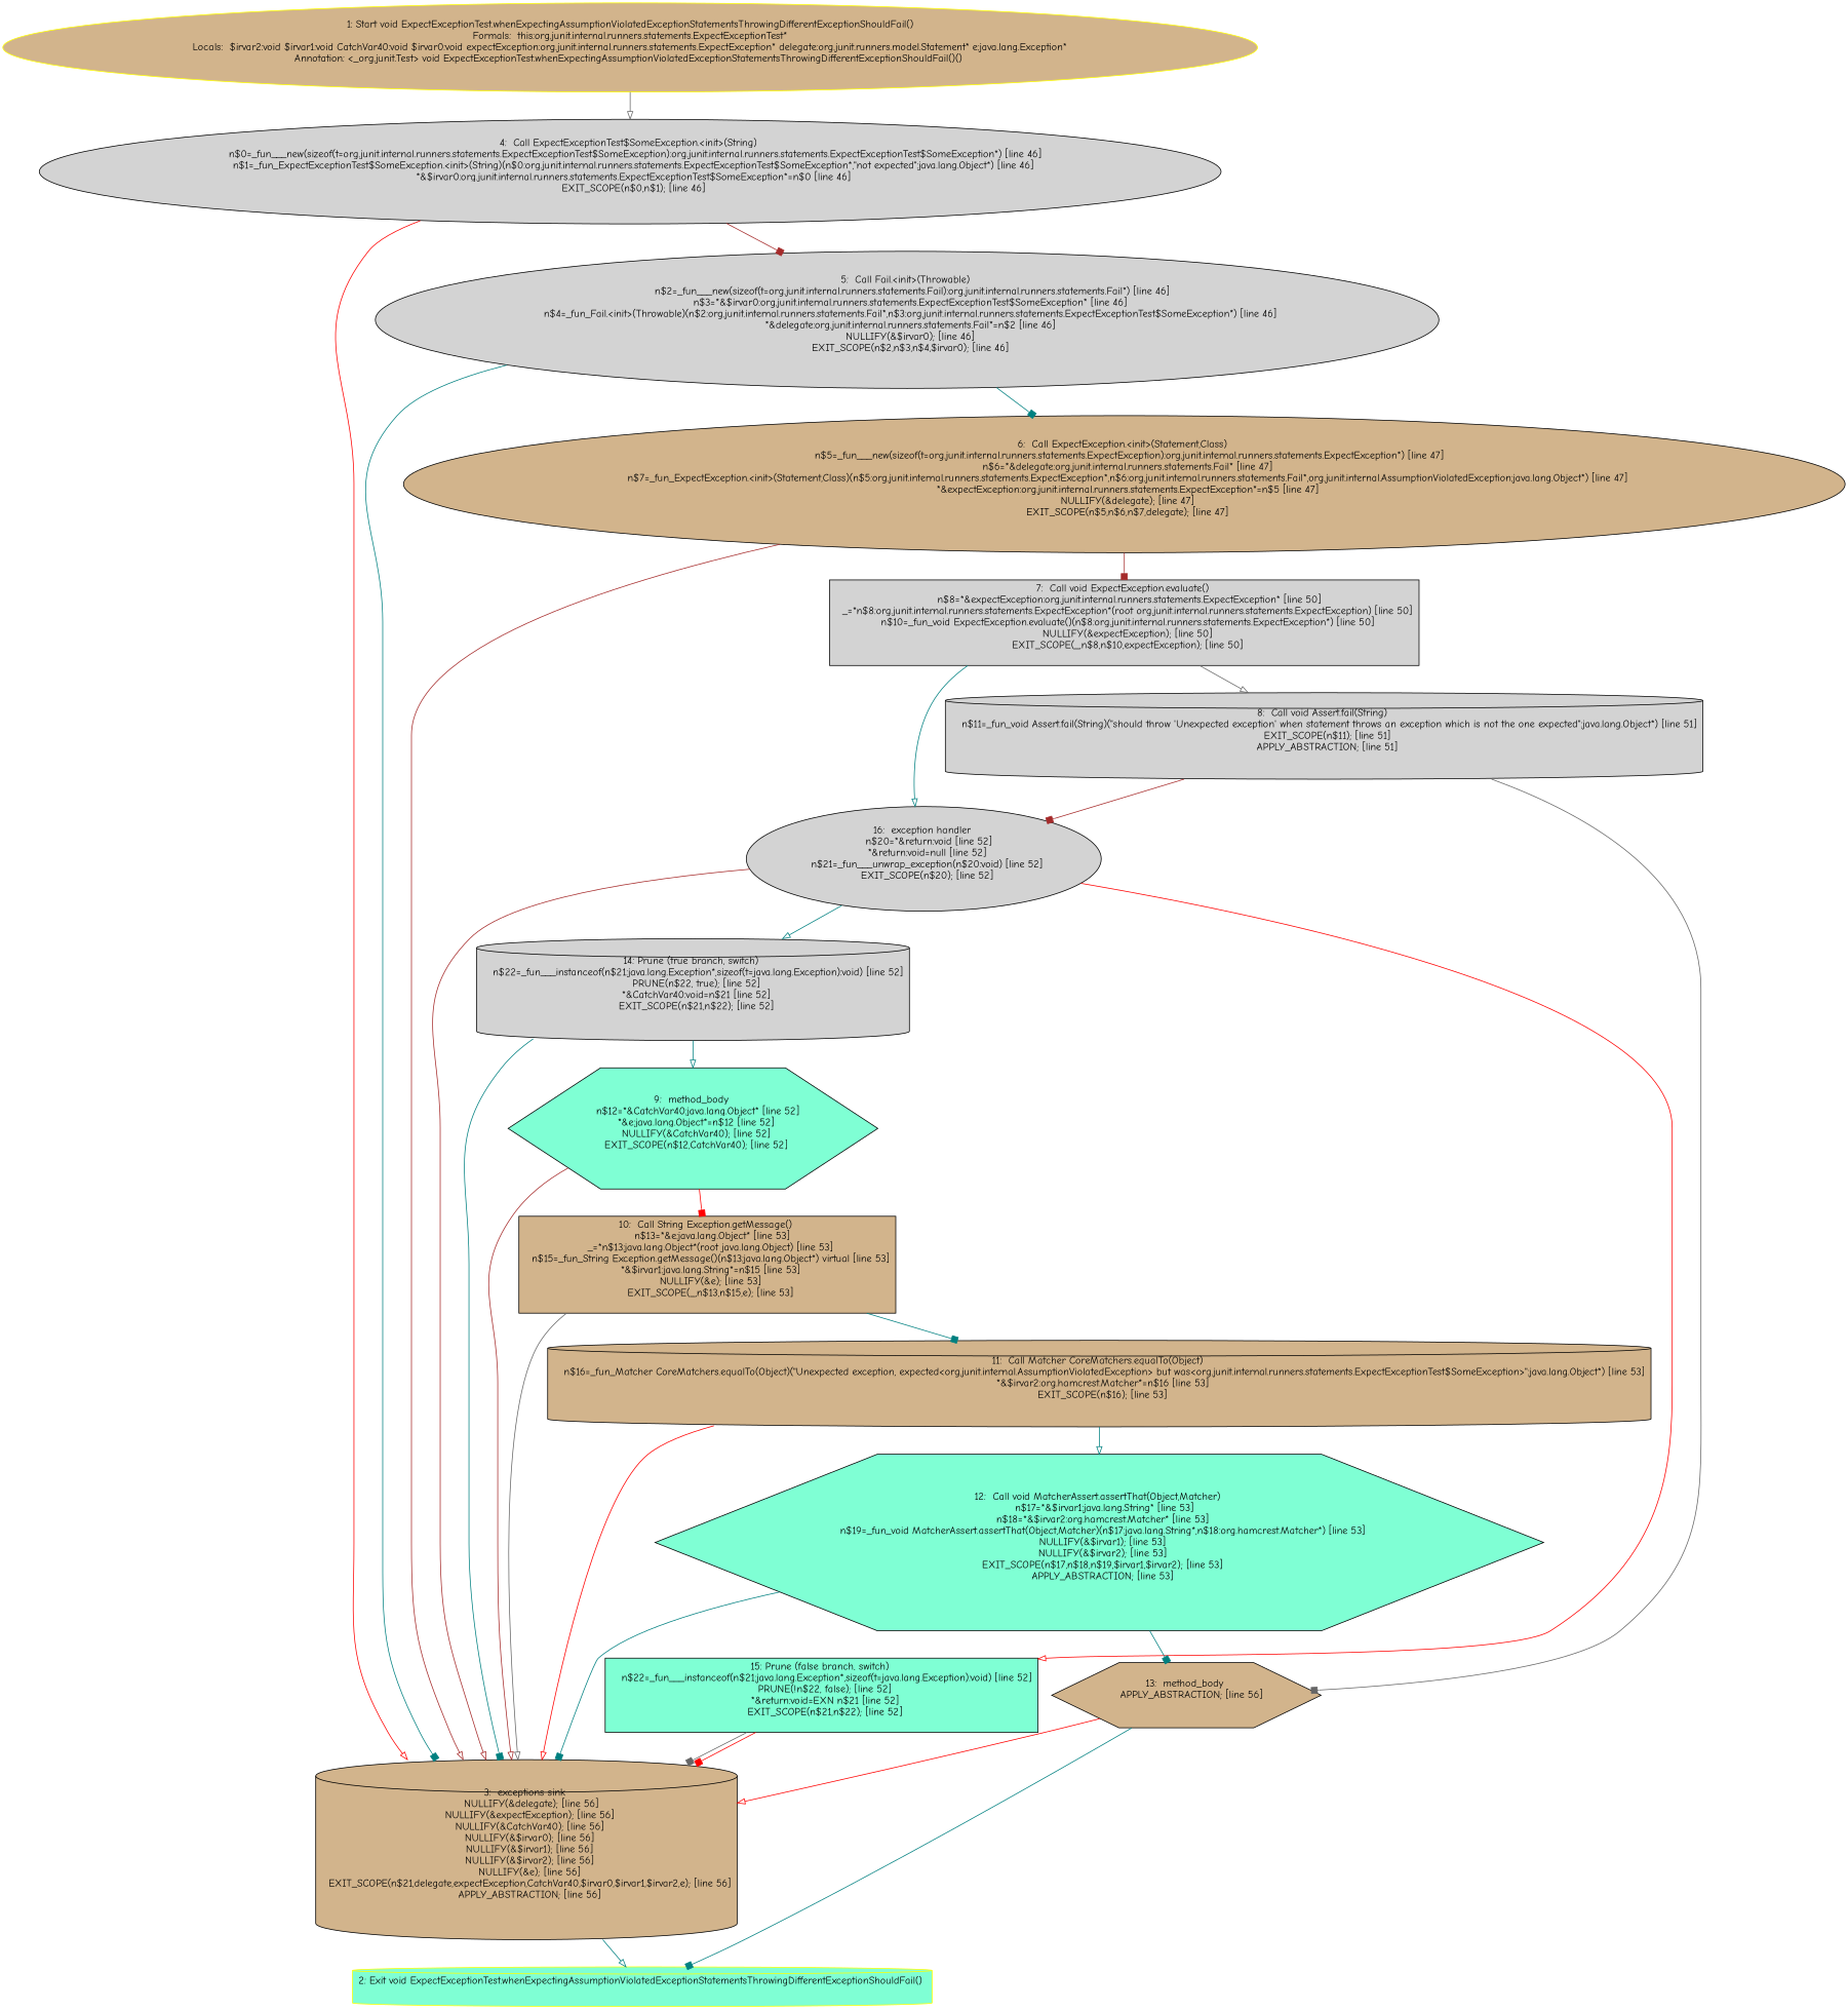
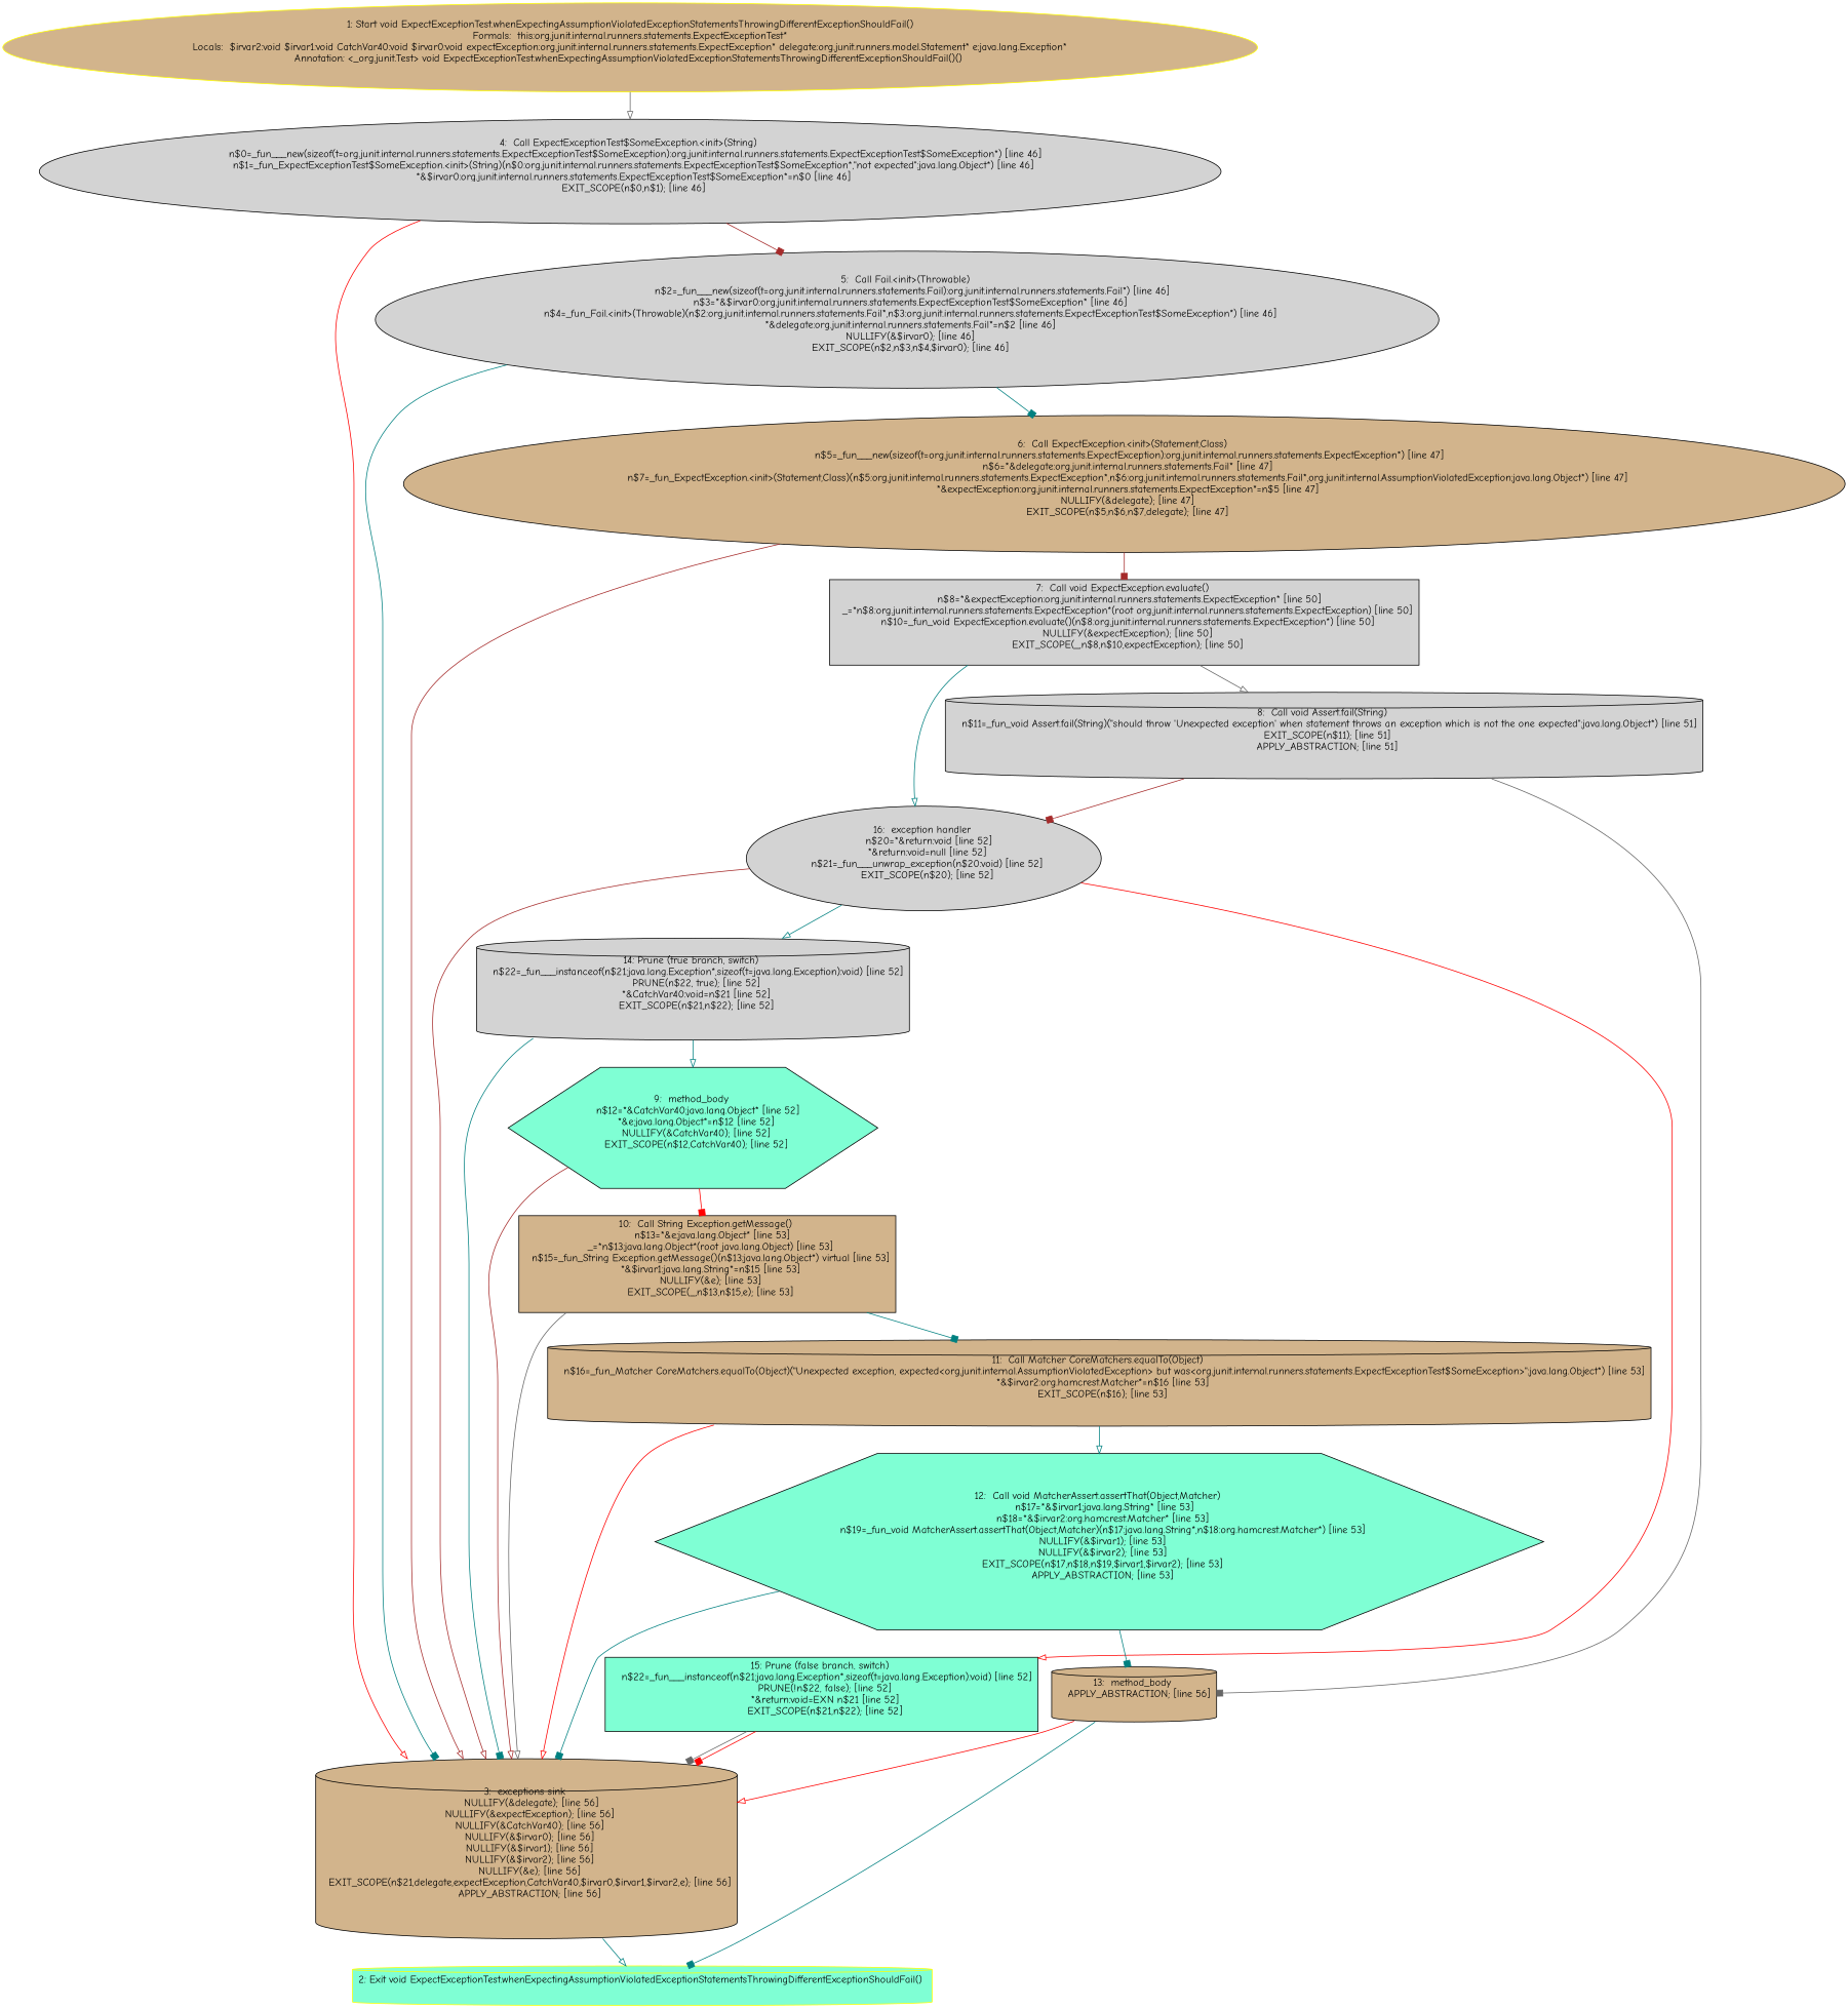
  digraph {
    fontname="Comic Neue"
    node [style=filled fillcolor=tan shape=cylinder fontname="Comic Neue"]
    edge [color=teal arrowhead=onormal fontname="Comic Neue"]
    n1 [color=yellow label="1: Start void ExpectExceptionTest.whenExpectingAssumptionViolatedExceptionStatementsThrowingDifferentExceptionShouldFail()\nFormals:  this:org.junit.internal.runners.statements.ExpectExceptionTest*\nLocals:  $irvar2:void $irvar1:void CatchVar40:void $irvar0:void expectException:org.junit.internal.runners.statements.ExpectException* delegate:org.junit.runners.model.Statement* e:java.lang.Exception*\nAnnotation: <_org.junit.Test> void ExpectExceptionTest.whenExpectingAssumptionViolatedExceptionStatementsThrowingDifferentExceptionShouldFail()() \n  " shape=ellipse]
    n2 [label="4:  Call ExpectExceptionTest$SomeException.<init>(String) \n   n$0=_fun___new(sizeof(t=org.junit.internal.runners.statements.ExpectExceptionTest$SomeException):org.junit.internal.runners.statements.ExpectExceptionTest$SomeException*) [line 46]\n  n$1=_fun_ExpectExceptionTest$SomeException.<init>(String)(n$0:org.junit.internal.runners.statements.ExpectExceptionTest$SomeException*,\"not expected\":java.lang.Object*) [line 46]\n  *&$irvar0:org.junit.internal.runners.statements.ExpectExceptionTest$SomeException*=n$0 [line 46]\n  EXIT_SCOPE(n$0,n$1); [line 46]\n " shape=ellipse fillcolor=lightgrey]
    n3 [label="3:  exceptions sink \n   NULLIFY(&delegate); [line 56]\n  NULLIFY(&expectException); [line 56]\n  NULLIFY(&CatchVar40); [line 56]\n  NULLIFY(&$irvar0); [line 56]\n  NULLIFY(&$irvar1); [line 56]\n  NULLIFY(&$irvar2); [line 56]\n  NULLIFY(&e); [line 56]\n  EXIT_SCOPE(n$21,delegate,expectException,CatchVar40,$irvar0,$irvar1,$irvar2,e); [line 56]\n  APPLY_ABSTRACTION; [line 56]\n "]
    n4 [label="5:  Call Fail.<init>(Throwable) \n   n$2=_fun___new(sizeof(t=org.junit.internal.runners.statements.Fail):org.junit.internal.runners.statements.Fail*) [line 46]\n  n$3=*&$irvar0:org.junit.internal.runners.statements.ExpectExceptionTest$SomeException* [line 46]\n  n$4=_fun_Fail.<init>(Throwable)(n$2:org.junit.internal.runners.statements.Fail*,n$3:org.junit.internal.runners.statements.ExpectExceptionTest$SomeException*) [line 46]\n  *&delegate:org.junit.internal.runners.statements.Fail*=n$2 [line 46]\n  NULLIFY(&$irvar0); [line 46]\n  EXIT_SCOPE(n$2,n$3,n$4,$irvar0); [line 46]\n " shape=ellipse fillcolor=lightgrey]
    n5 [color=yellow label="2: Exit void ExpectExceptionTest.whenExpectingAssumptionViolatedExceptionStatementsThrowingDifferentExceptionShouldFail() \n  " fillcolor=aquamarine]
    n6 [label="6:  Call ExpectException.<init>(Statement,Class) \n   n$5=_fun___new(sizeof(t=org.junit.internal.runners.statements.ExpectException):org.junit.internal.runners.statements.ExpectException*) [line 47]\n  n$6=*&delegate:org.junit.internal.runners.statements.Fail* [line 47]\n  n$7=_fun_ExpectException.<init>(Statement,Class)(n$5:org.junit.internal.runners.statements.ExpectException*,n$6:org.junit.internal.runners.statements.Fail*,org.junit.internal.AssumptionViolatedException:java.lang.Object*) [line 47]\n  *&expectException:org.junit.internal.runners.statements.ExpectException*=n$5 [line 47]\n  NULLIFY(&delegate); [line 47]\n  EXIT_SCOPE(n$5,n$6,n$7,delegate); [line 47]\n " shape=ellipse]
    n7 [label="7:  Call void ExpectException.evaluate() \n   n$8=*&expectException:org.junit.internal.runners.statements.ExpectException* [line 50]\n  _=*n$8:org.junit.internal.runners.statements.ExpectException*(root org.junit.internal.runners.statements.ExpectException) [line 50]\n  n$10=_fun_void ExpectException.evaluate()(n$8:org.junit.internal.runners.statements.ExpectException*) [line 50]\n  NULLIFY(&expectException); [line 50]\n  EXIT_SCOPE(_,n$8,n$10,expectException); [line 50]\n " shape=box fillcolor=lightgrey]
    n8 [label="8:  Call void Assert.fail(String) \n   n$11=_fun_void Assert.fail(String)(\"should throw 'Unexpected exception' when statement throws an exception which is not the one expected\":java.lang.Object*) [line 51]\n  EXIT_SCOPE(n$11); [line 51]\n  APPLY_ABSTRACTION; [line 51]\n " fillcolor=lightgrey]
    n9 [label="16:  exception handler \n   n$20=*&return:void [line 52]\n  *&return:void=null [line 52]\n  n$21=_fun___unwrap_exception(n$20:void) [line 52]\n  EXIT_SCOPE(n$20); [line 52]\n " shape=ellipse fillcolor=lightgrey]
-   n10 [label="13:  method_body \n   APPLY_ABSTRACTION; [line 56]\n " shape=hexagon]
+   n10 [label="13:  method_body \n   APPLY_ABSTRACTION; [line 56]\n "]
    n11 [label="14: Prune (true branch, switch) \n   n$22=_fun___instanceof(n$21:java.lang.Exception*,sizeof(t=java.lang.Exception):void) [line 52]\n  PRUNE(n$22, true); [line 52]\n  *&CatchVar40:void=n$21 [line 52]\n  EXIT_SCOPE(n$21,n$22); [line 52]\n " fillcolor=lightgrey]
    n12 [label="15: Prune (false branch, switch) \n   n$22=_fun___instanceof(n$21:java.lang.Exception*,sizeof(t=java.lang.Exception):void) [line 52]\n  PRUNE(!n$22, false); [line 52]\n  *&return:void=EXN n$21 [line 52]\n  EXIT_SCOPE(n$21,n$22); [line 52]\n " shape=box fillcolor=aquamarine]
    n13 [label="9:  method_body \n   n$12=*&CatchVar40:java.lang.Object* [line 52]\n  *&e:java.lang.Object*=n$12 [line 52]\n  NULLIFY(&CatchVar40); [line 52]\n  EXIT_SCOPE(n$12,CatchVar40); [line 52]\n " shape=hexagon fillcolor=aquamarine]
    n14 [label="10:  Call String Exception.getMessage() \n   n$13=*&e:java.lang.Object* [line 53]\n  _=*n$13:java.lang.Object*(root java.lang.Object) [line 53]\n  n$15=_fun_String Exception.getMessage()(n$13:java.lang.Object*) virtual [line 53]\n  *&$irvar1:java.lang.String*=n$15 [line 53]\n  NULLIFY(&e); [line 53]\n  EXIT_SCOPE(_,n$13,n$15,e); [line 53]\n " shape=box]
    n15 [label="11:  Call Matcher CoreMatchers.equalTo(Object) \n   n$16=_fun_Matcher CoreMatchers.equalTo(Object)(\"Unexpected exception, expected<org.junit.internal.AssumptionViolatedException> but was<org.junit.internal.runners.statements.ExpectExceptionTest$SomeException>\":java.lang.Object*) [line 53]\n  *&$irvar2:org.hamcrest.Matcher*=n$16 [line 53]\n  EXIT_SCOPE(n$16); [line 53]\n "]
    n16 [label="12:  Call void MatcherAssert.assertThat(Object,Matcher) \n   n$17=*&$irvar1:java.lang.String* [line 53]\n  n$18=*&$irvar2:org.hamcrest.Matcher* [line 53]\n  n$19=_fun_void MatcherAssert.assertThat(Object,Matcher)(n$17:java.lang.String*,n$18:org.hamcrest.Matcher*) [line 53]\n  NULLIFY(&$irvar1); [line 53]\n  NULLIFY(&$irvar2); [line 53]\n  EXIT_SCOPE(n$17,n$18,n$19,$irvar1,$irvar2); [line 53]\n  APPLY_ABSTRACTION; [line 53]\n " shape=hexagon fillcolor=aquamarine]
    n1 -> n2 [color=gray40]
    n2 -> n3 [color=red]
    n2 -> n4 [color=brown arrowhead=box]
    n3 -> n5
    n4 -> n3 [arrowhead=box]
    n4 -> n6 [arrowhead=box]
    n6 -> n3 [color=brown]
    n6 -> n7 [color=brown arrowhead=box]
    n7 -> n8 [color=gray40]
    n7 -> n9
    n8 -> n9 [color=brown arrowhead=box]
    n8 -> n10 [color=gray40 arrowhead=box]
    n9 -> n3 [color=brown]
    n9 -> n11
    n9 -> n12 [color=red]
    n10 -> n3 [color=red]
    n10 -> n5 [arrowhead=box]
    n11 -> n3 [arrowhead=box]
    n11 -> n13
    n12 -> n3 [color=gray40 arrowhead=box]
    n12 -> n3 [color=red arrowhead=box]
    n13 -> n3 [color=brown]
    n13 -> n14 [color=red arrowhead=box]
    n14 -> n3 [color=gray40]
    n14 -> n15 [arrowhead=box]
    n15 -> n3 [color=red]
    n15 -> n16
    n16 -> n3 [arrowhead=box]
    n16 -> n10 [arrowhead=box]
  }
